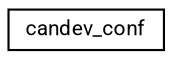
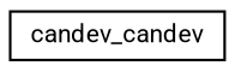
  digraph {
    rankdir=LR
    fontname=Roboto
-   n1 [color=black fillcolor=white fontname=Roboto fontsize=10 height=0.2 label=candev_conf shape=record style=filled width=0.4]
+   n1 [color=black fillcolor=white fontname=Roboto fontsize=10 height=0.2 label=candev_candev shape=record style=filled width=0.4]
  }
